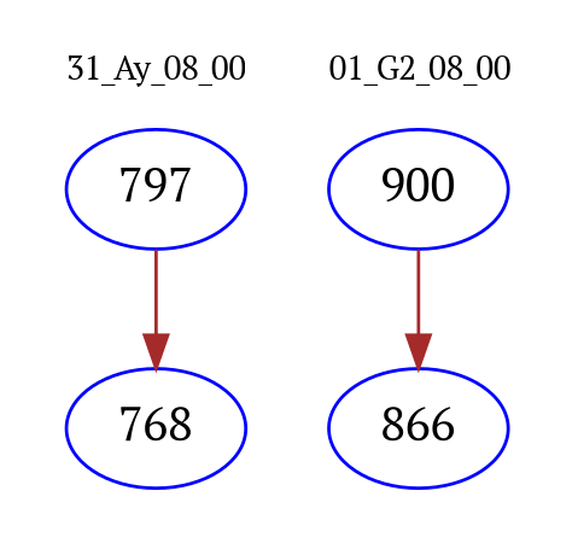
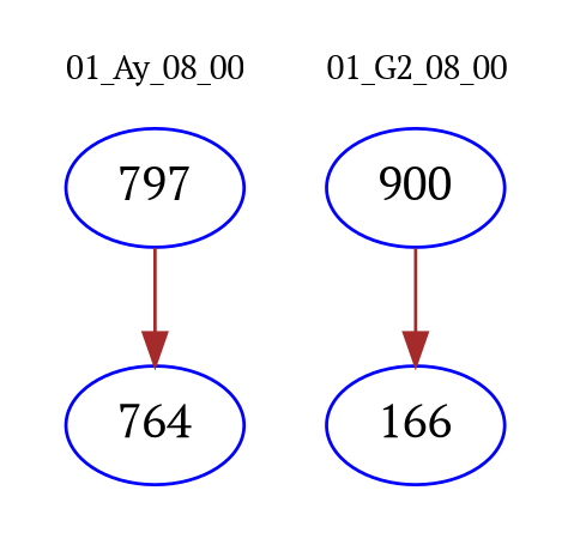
  digraph {
    fontname="PT Serif"
    node [color=blue fontname="PT Serif"]
    edge [color=brown fontname="PT Serif"]
    n1 [label=797]
-   n2 [label=768]
+   n2 [label=764]
    n3 [label=900]
-   n4 [label=866]
+   n4 [label=166]
    subgraph cluster_1 {
      color=white
      fontsize=10
-     label="31_Ay_08_00"
+     label="01_Ay_08_00"
      n1
      n2
    }
    subgraph cluster_2 {
      color=white
      fontsize=10
      label="01_G2_08_00"
      n3
      n4
    }
    n1 -> n2
    n3 -> n4
  }
